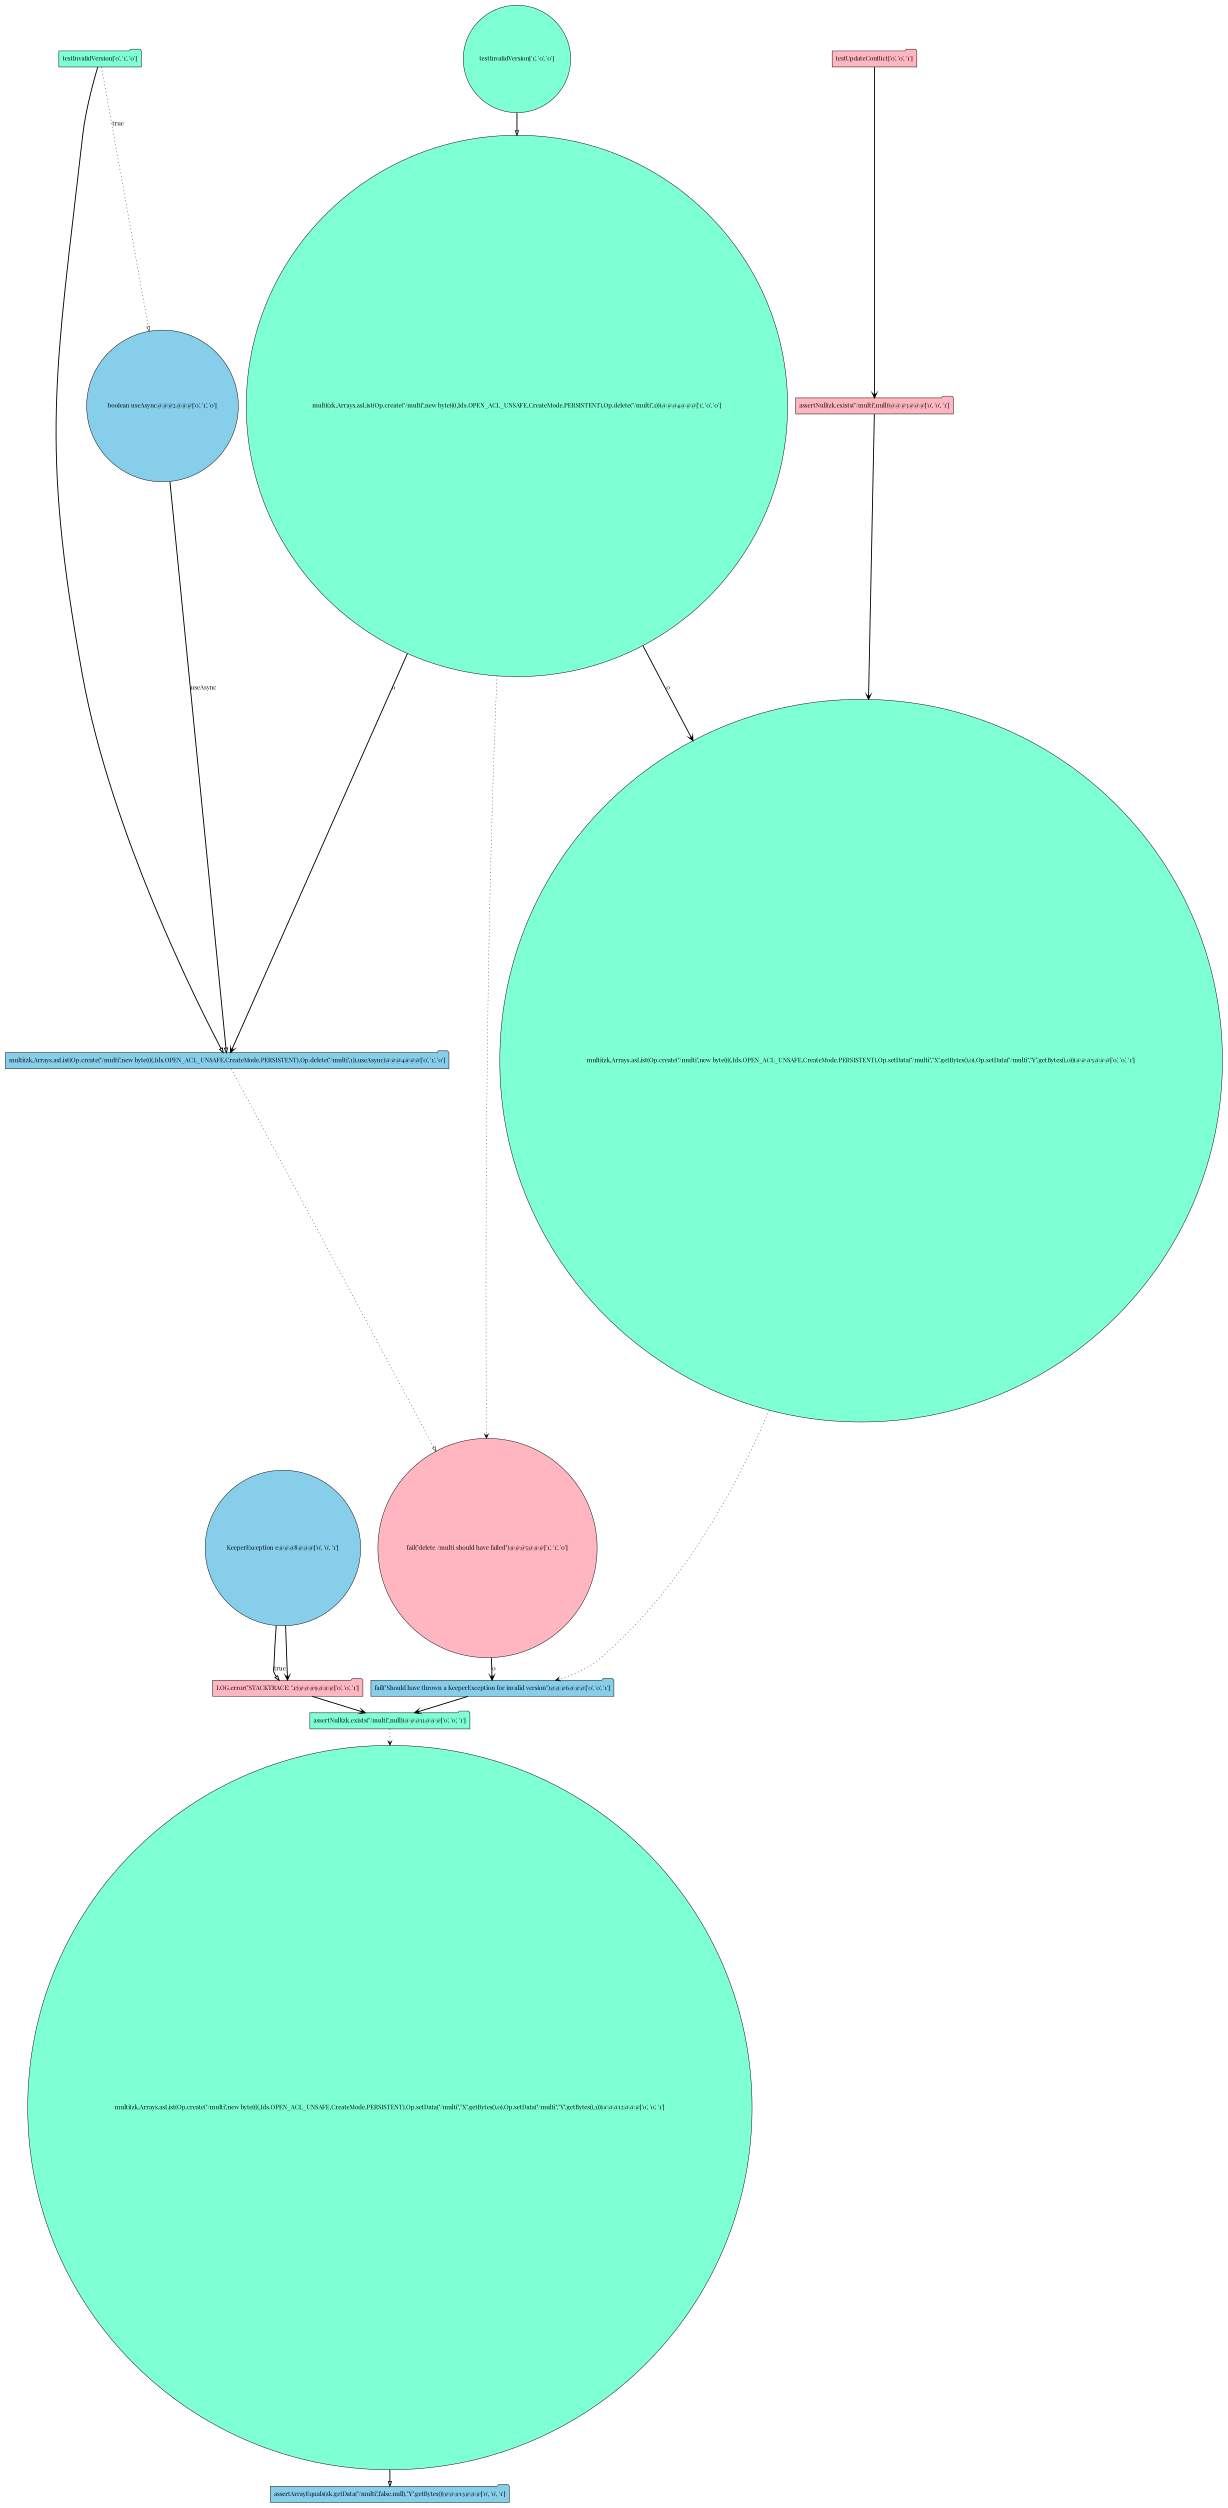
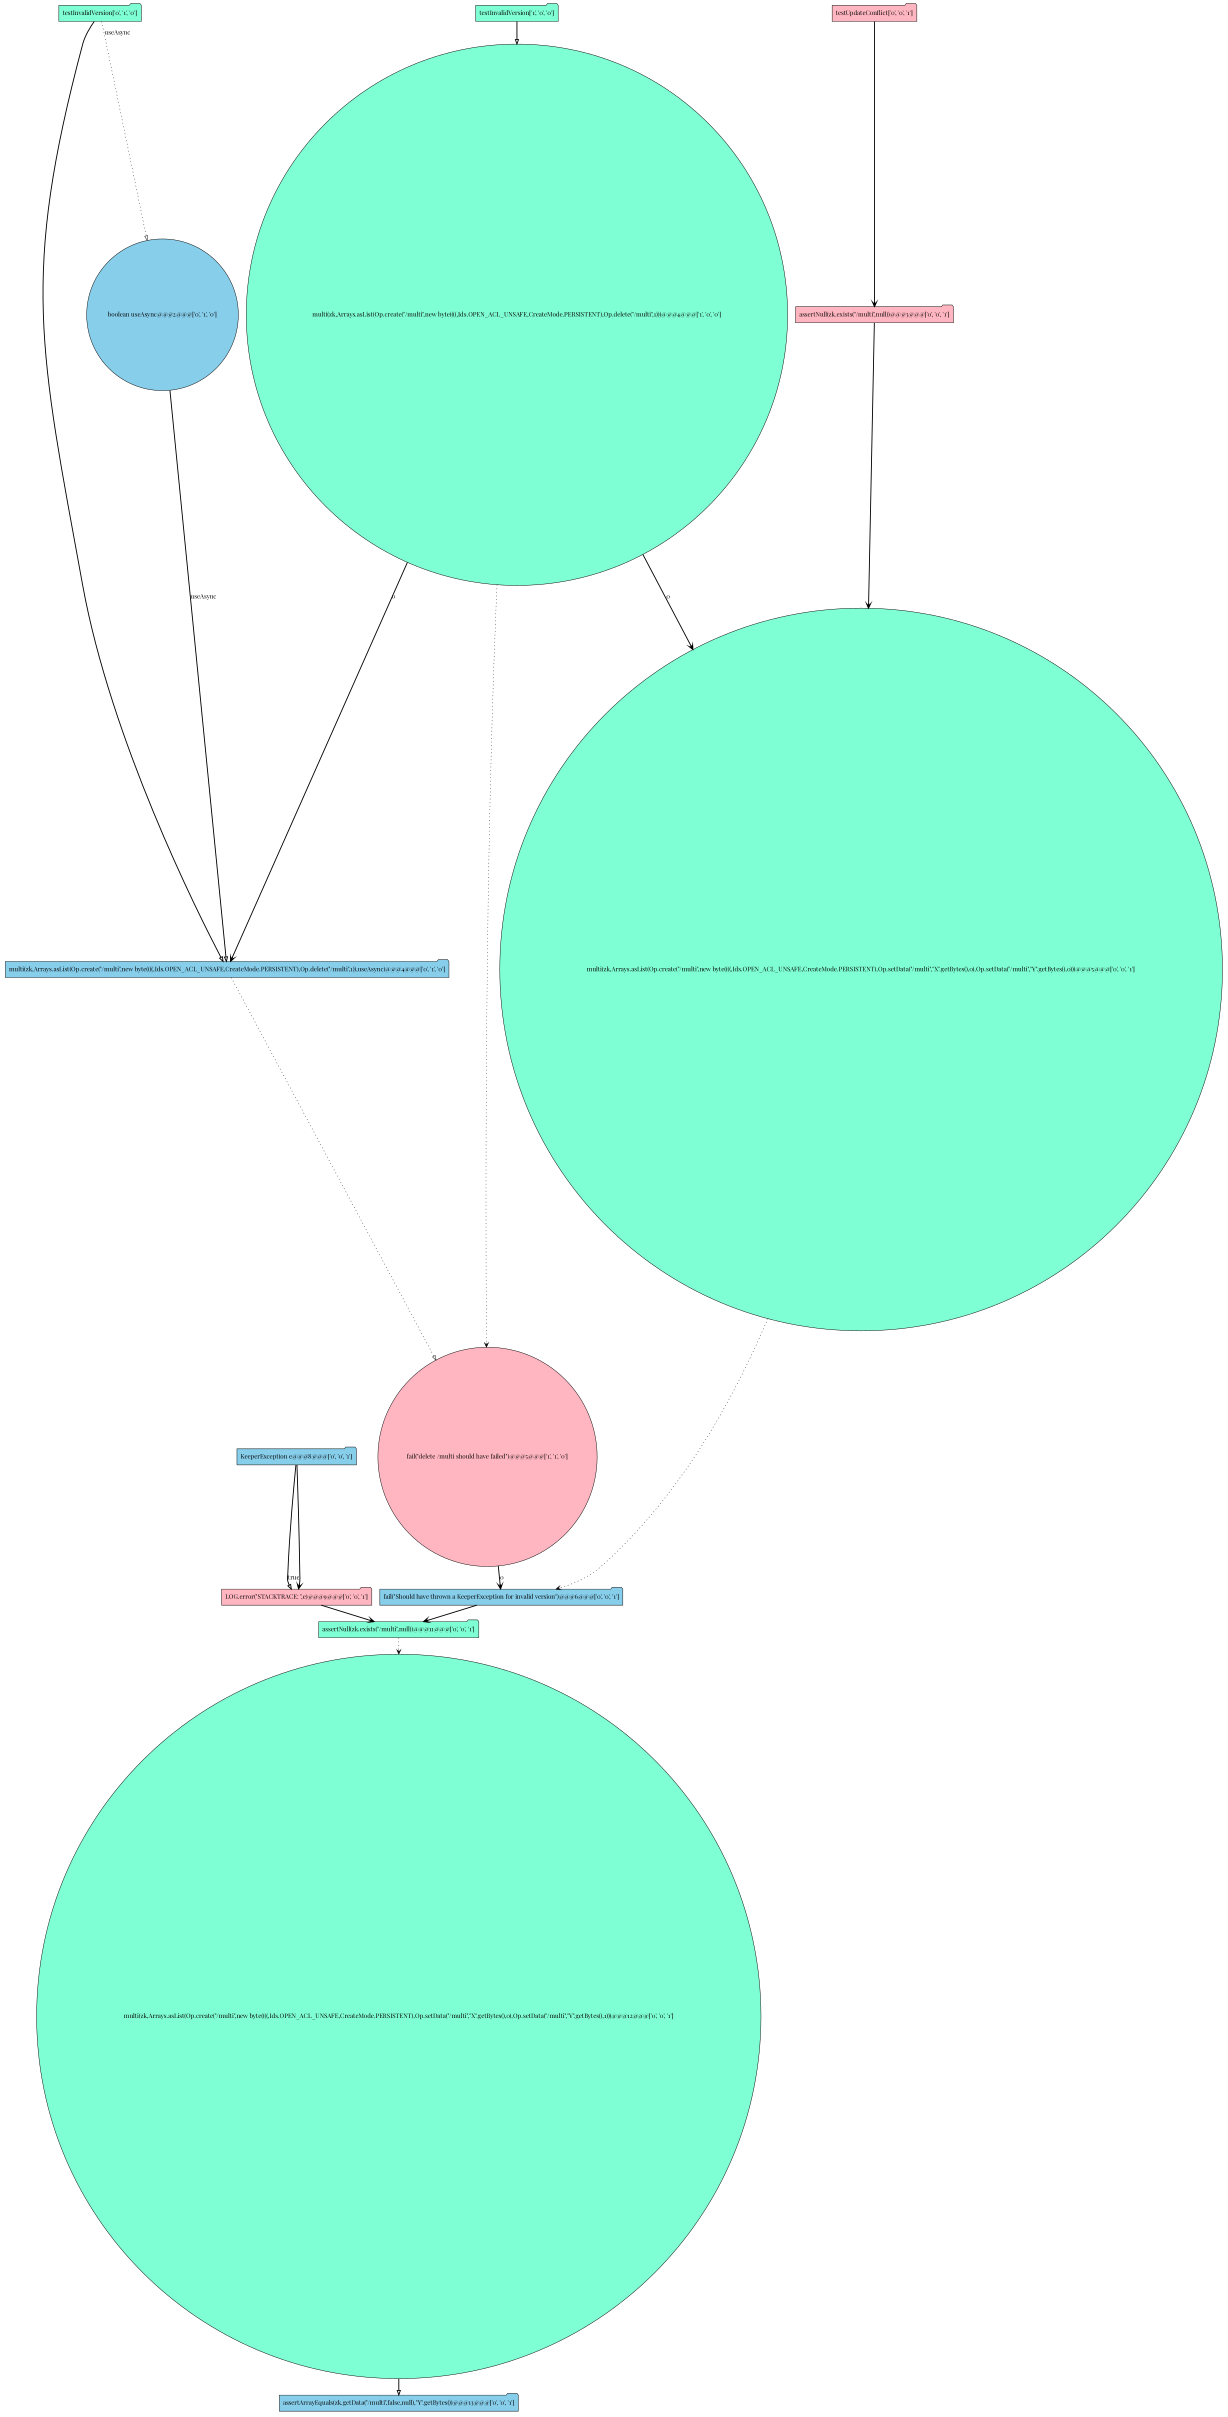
  digraph {
    fontname="Playfair Display"
    node [fillcolor=aquamarine fontname="Playfair Display" shape=folder style=filled]
    edge [arrowhead=vee fontname="Playfair Display" style=bold]
    n1 [fillcolor=lightpink label="fail(\"delete /multi should have failed\")@@@5@@@['1', '1', '0']" shape=circle]
    n2 [fillcolor=skyblue label="fail(\"Should have thrown a KeeperException for invalid version\")@@@6@@@['0', '0', '1']"]
    n3 [label="assertNull(zk.exists(\"/multi\",null))@@@11@@@['0', '0', '1']"]
    n4 [label="multi(zk,Arrays.asList(Op.create(\"/multi\",new byte((((,Ids.OPEN_ACL_UNSAFE,CreateMode.PERSISTENT),Op.delete(\"/multi\",1)))@@@4@@@['1', '0', '0']" shape=circle]
    n5 [fillcolor=skyblue label="multi(zk,Arrays.asList(Op.create(\"/multi\",new byte((((,Ids.OPEN_ACL_UNSAFE,CreateMode.PERSISTENT),Op.delete(\"/multi\",1)),useAsync)@@@4@@@['0', '1', '0']"]
    n6 [label="multi(zk,Arrays.asList(Op.create(\"/multi\",new byte((((,Ids.OPEN_ACL_UNSAFE,CreateMode.PERSISTENT),Op.setData(\"/multi\",\"X\".getBytes(),0),Op.setData(\"/multi\",\"Y\".getBytes(),0)))@@@5@@@['0', '0', '1']" shape=circle]
    n7 [fillcolor=lightpink label="testUpdateConflict['0', '0', '1']"]
    n8 [fillcolor=lightpink label="assertNull(zk.exists(\"/multi\",null))@@@3@@@['0', '0', '1']"]
    n9 [label="multi(zk,Arrays.asList(Op.create(\"/multi\",new byte((((,Ids.OPEN_ACL_UNSAFE,CreateMode.PERSISTENT),Op.setData(\"/multi\",\"X\".getBytes(),0),Op.setData(\"/multi\",\"Y\".getBytes(),1)))@@@12@@@['0', '0', '1']" shape=circle]
    n10 [fillcolor=skyblue label="assertArrayEquals(zk.getData(\"/multi\",false,null),\"Y\".getBytes())@@@13@@@['0', '0', '1']"]
-   n11 [label="testInvalidVersion['1', '0', '0']" shape=circle]
+   n11 [label="testInvalidVersion['1', '0', '0']"]
    n12 [fillcolor=skyblue label="boolean useAsync@@@2@@@['0', '1', '0']" shape=circle]
    n13 [fillcolor=lightpink label="LOG.error(\"STACKTRACE: \",e)@@@9@@@['0', '0', '1']"]
    n14 [label="testInvalidVersion['0', '1', '0']"]
-   n15 [fillcolor=skyblue label="KeeperException e@@@8@@@['0', '0', '1']" shape=circle]
+   n15 [fillcolor=skyblue label="KeeperException e@@@8@@@['0', '0', '1']"]
    n1 -> n2 [label=0]
    n2 -> n3
    n3 -> n9 [style=dotted]
    n4 -> n1 [style=dotted]
    n4 -> n5 [label=0]
    n4 -> n6 [label=0]
    n5 -> n1 [arrowhead=onormal style=dotted]
    n6 -> n2 [style=dotted]
    n7 -> n8
    n8 -> n6
    n9 -> n10 [arrowhead=onormal]
    n11 -> n4 [arrowhead=onormal]
    n12 -> n5 [arrowhead=onormal label=useAsync]
    n13 -> n3
    n14 -> n5 [arrowhead=onormal]
-   n14 -> n12 [arrowhead=onormal label=true style=dotted]
+   n14 -> n12 [arrowhead=onormal label=useAsync style=dotted]
    n15 -> n13 [arrowhead=onormal label=true]
    n15 -> n13
  }
